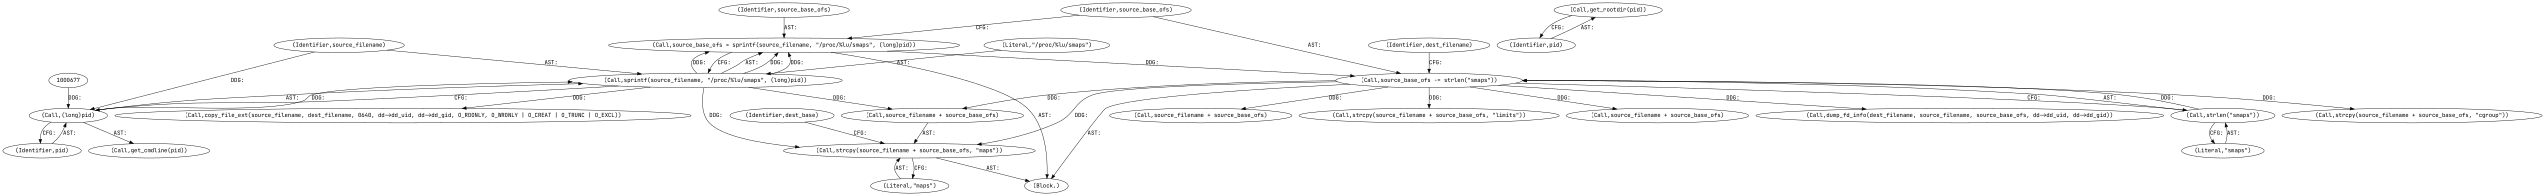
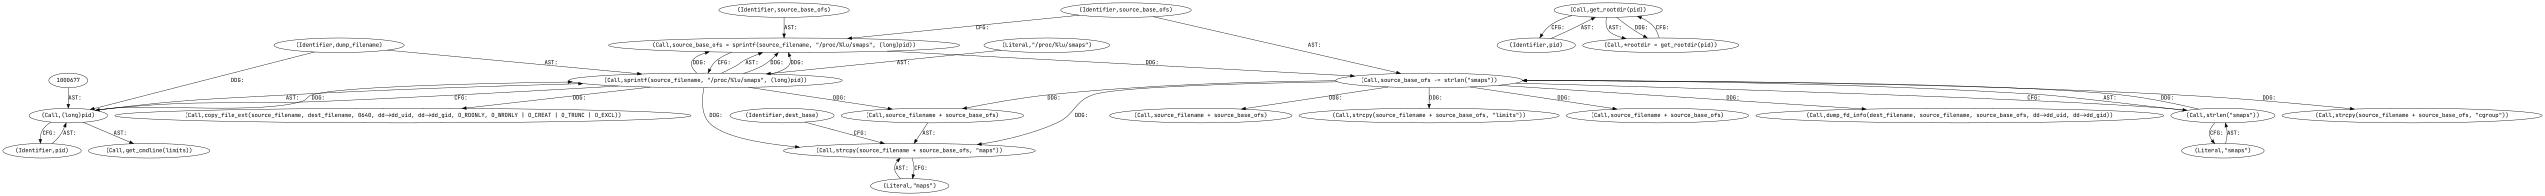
  digraph {
    fontname="JetBrains Mono"
    node [fontname="JetBrains Mono"]
    edge [fontname="JetBrains Mono"]
    n1 [label="(Call,strcpy(source_filename + source_base_ofs, \"maps\"))"]
    n2 [label="(Literal,\"maps\")"]
-   n3 [label="(Block,)"]
    n4 [label="(Call,sprintf(source_filename, \"/proc/%lu/smaps\", (long)pid))"]
    n5 [label="(Call,(long)pid)"]
    n6 [label="(Call,source_base_ofs = sprintf(source_filename, \"/proc/%lu/smaps\", (long)pid))"]
    n7 [label="(Call,source_filename + source_base_ofs)"]
    n8 [label="(Call,copy_file_ext(source_filename, dest_filename, 0640, dd->dd_uid, dd->dd_gid, O_RDONLY, O_WRONLY | O_CREAT | O_TRUNC | O_EXCL))"]
-   n9 [label="(Call,get_cmdline(pid))"]
+   n9 [label="(Call,get_cmdline(limits))"]
    n10 [label="(Identifier,pid)"]
    n11 [label="(Call,source_base_ofs -= strlen(\"smaps\"))"]
    n12 [label="(Call,get_rootdir(pid))"]
    n13 [label="(Identifier,pid)"]
+   n14 [label="(Call,*rootdir = get_rootdir(pid))"]
    n15 [label="(Call,strlen(\"smaps\"))"]
    n16 [label="(Call,source_filename + source_base_ofs)"]
    n17 [label="(Call,strcpy(source_filename + source_base_ofs, \"limits\"))"]
    n18 [label="(Call,source_filename + source_base_ofs)"]
    n19 [label="(Call,dump_fd_info(dest_filename, source_filename, source_base_ofs, dd->dd_uid, dd->dd_gid))"]
    n20 [label="(Call,strcpy(source_filename + source_base_ofs, \"cgroup\"))"]
    n21 [label="(Literal,\"smaps\")"]
-   n22 [label="(Identifier,dest_filename)"]
    n23 [label="(Identifier,source_base_ofs)"]
-   n24 [label="(Identifier,source_filename)"]
+   n24 [label="(Identifier,dump_filename)"]
    n25 [label="(Identifier,dest_base)"]
    n26 [label="(Literal,\"/proc/%lu/smaps\")"]
    n27 [label="(Identifier,source_base_ofs)"]
    1000677
    n1 -> n2 [label="CFG: "]
-   n1 -> n3 [label="AST: "]
    n2 -> n1 [label="AST: "]
    n4 -> n1 [label="DDG: "]
    n4 -> n5 [label="CFG: "]
    n4 -> n6 [label="AST: "]
    n4 -> n6 [label="DDG: "]
    n4 -> n6 [label="DDG: "]
    n4 -> n6 [label="DDG: "]
    n4 -> n7 [label="DDG: "]
    n4 -> n8 [label="DDG: "]
    n5 -> n4 [label="AST: "]
    n5 -> n4 [label="DDG: "]
    n5 -> n9 [label="AST: "]
    n5 -> n10 [label="CFG: "]
-   n6 -> n3 [label="AST: "]
    n6 -> n4 [label="CFG: "]
    n6 -> n11 [label="DDG: "]
    n7 -> n1 [label="AST: "]
    n10 -> n5 [label="AST: "]
    n11 -> n1 [label="DDG: "]
-   n11 -> n3 [label="AST: "]
    n11 -> n7 [label="DDG: "]
    n11 -> n15 [label="CFG: "]
    n11 -> n16 [label="DDG: "]
    n11 -> n17 [label="DDG: "]
    n11 -> n18 [label="DDG: "]
    n11 -> n19 [label="DDG: "]
    n11 -> n20 [label="DDG: "]
    n12 -> n13 [label="CFG: "]
+   n12 -> n14 [label="AST: "]
+   n12 -> n14 [label="DDG: "]
    n13 -> n12 [label="AST: "]
+   n14 -> n12 [label="CFG: "]
    n15 -> n11 [label="AST: "]
    n15 -> n11 [label="DDG: "]
    n15 -> n21 [label="CFG: "]
    n21 -> n15 [label="AST: "]
-   n22 -> n11 [label="CFG: "]
    n23 -> n6 [label="CFG: "]
    n23 -> n11 [label="AST: "]
    n24 -> n4 [label="AST: "]
    n24 -> n5 [label="DDG: "]
    n25 -> n1 [label="CFG: "]
    n26 -> n4 [label="AST: "]
    n27 -> n6 [label="AST: "]
-   1000677 -> n5 [label="DDG: "]
+   1000677 -> n5 [label="AST: "]
  }
